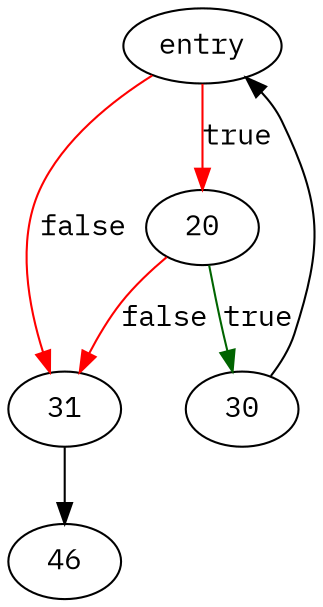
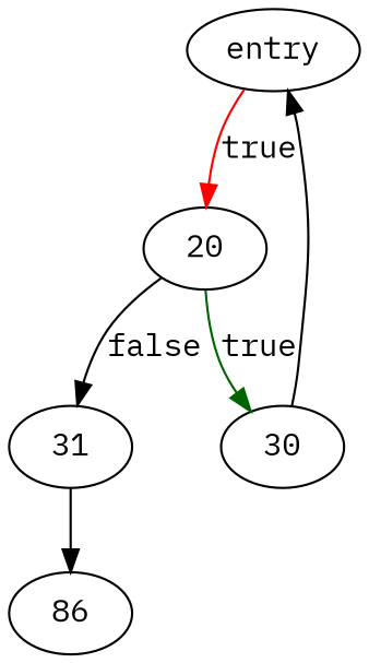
  digraph {
    fontname="IBM Plex Mono"
    node [fontname="IBM Plex Mono"]
    edge [color=red fontname="IBM Plex Mono"]
    n1 [label=entry]
    20
    31
    30
-   46
+   46 [label=86]
    n1 -> 20 [label=true]
-   n1 -> 31 [label=false]
-   20 -> 31 [label=false]
+   20 -> 31 [color=black label=false]
    20 -> 30 [color=darkgreen label=true]
    31 -> 46 [color=""]
    30 -> n1 [color=""]
  }
